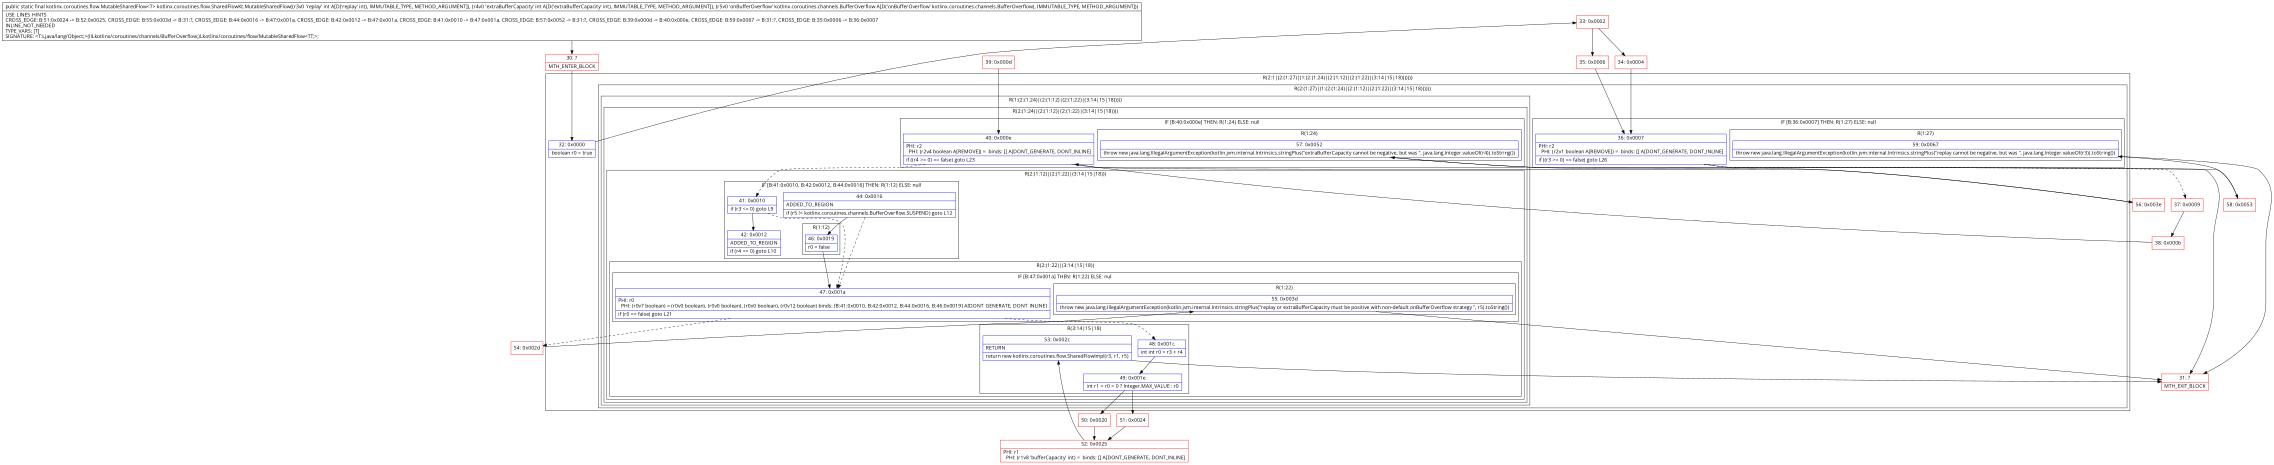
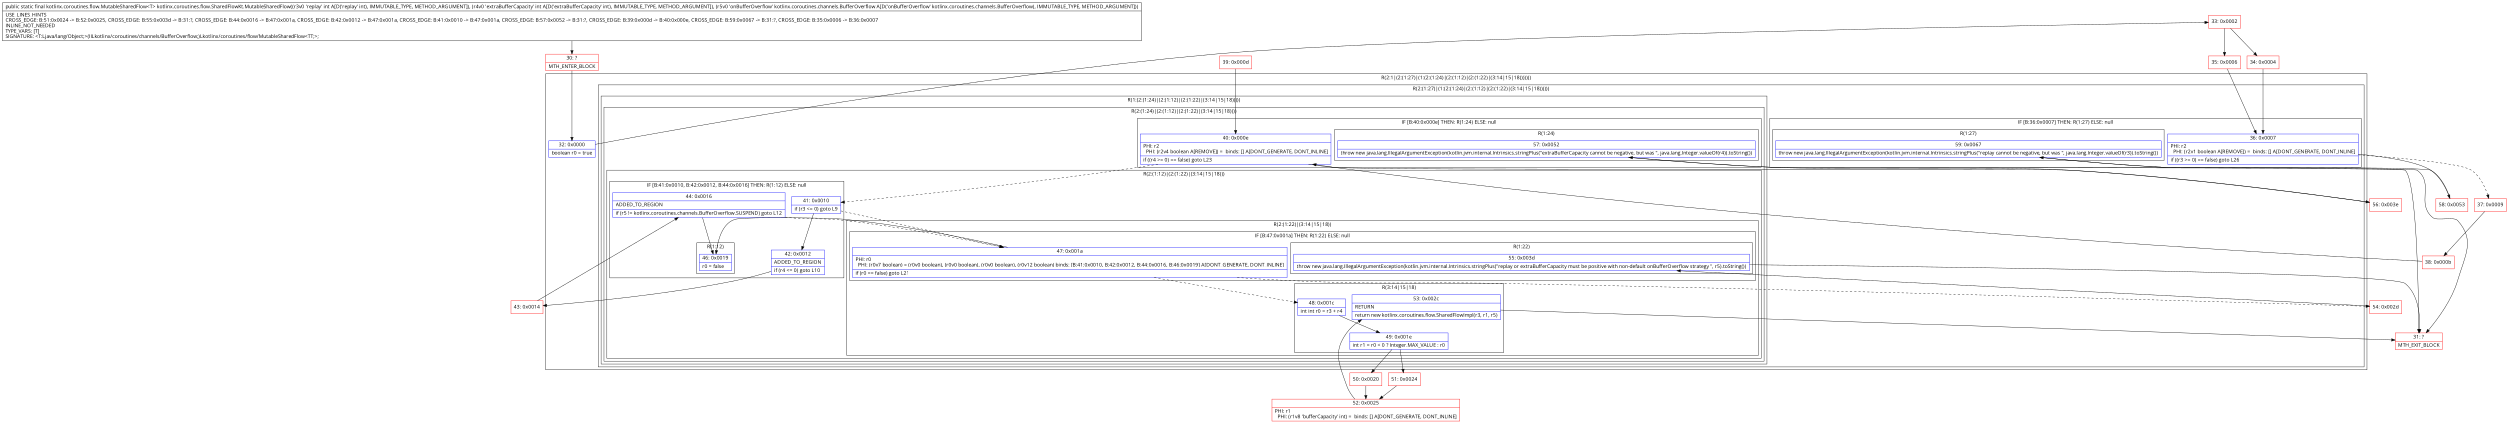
  digraph {
    fontname="Open Sans"
    node [color=red fontname="Open Sans" shape=record]
    edge [fontname="Open Sans"]
    n1 [color=blue label="{59\:\ 0x0067|throw new java.lang.IllegalArgumentException(kotlin.jvm.internal.Intrinsics.stringPlus(\"replay cannot be negative, but was \", java.lang.Integer.valueOf(r3)).toString())\l}"]
    n2 [color=blue label="{36\:\ 0x0007|PHI: r2 \l  PHI: (r2v1 boolean A[REMOVE]) =  binds: [] A[DONT_GENERATE, DONT_INLINE]\l|if ((r3 \>= 0) == false) goto L26\l}"]
    n3 [color=blue label="{57\:\ 0x0052|throw new java.lang.IllegalArgumentException(kotlin.jvm.internal.Intrinsics.stringPlus(\"extraBufferCapacity cannot be negative, but was \", java.lang.Integer.valueOf(r4)).toString())\l}"]
    n4 [color=blue label="{40\:\ 0x000e|PHI: r2 \l  PHI: (r2v4 boolean A[REMOVE]) =  binds: [] A[DONT_GENERATE, DONT_INLINE]\l|if ((r4 \>= 0) == false) goto L23\l}"]
    n5 [color=blue label="{46\:\ 0x0019|r0 = false\l}"]
    n6 [color=blue label="{41\:\ 0x0010|if (r3 \<= 0) goto L9\l}"]
    n7 [color=blue label="{42\:\ 0x0012|ADDED_TO_REGION\l|if (r4 \<= 0) goto L10\l}"]
    n8 [color=blue label="{44\:\ 0x0016|ADDED_TO_REGION\l|if (r5 != kotlinx.coroutines.channels.BufferOverflow.SUSPEND) goto L12\l}"]
    n9 [color=blue label="{55\:\ 0x003d|throw new java.lang.IllegalArgumentException(kotlin.jvm.internal.Intrinsics.stringPlus(\"replay or extraBufferCapacity must be positive with non\-default onBufferOverflow strategy \", r5).toString())\l}"]
    n10 [color=blue label="{47\:\ 0x001a|PHI: r0 \l  PHI: (r0v7 boolean) = (r0v0 boolean), (r0v0 boolean), (r0v0 boolean), (r0v12 boolean) binds: [B:41:0x0010, B:42:0x0012, B:44:0x0016, B:46:0x0019] A[DONT_GENERATE, DONT_INLINE]\l|if (r0 == false) goto L21\l}"]
    n11 [color=blue label="{48\:\ 0x001c|int int r0 = r3 + r4\l}"]
    n12 [color=blue label="{49\:\ 0x001e|int r1 = r0 \< 0 ? Integer.MAX_VALUE : r0\l}"]
    n13 [color=blue label="{53\:\ 0x002c|RETURN\l|return new kotlinx.coroutines.flow.SharedFlowImpl(r3, r1, r5)\l}"]
    n14 [color=blue label="{32\:\ 0x0000|boolean r0 = true\l}"]
    n15 [label="{31\:\ ?|MTH_EXIT_BLOCK\l}"]
    n16 [label="{37\:\ 0x0009}"]
    n17 [label="{58\:\ 0x0053}"]
    n18 [label="{56\:\ 0x003e}"]
+   n19 [label="{43\:\ 0x0014}"]
    n20 [label="{54\:\ 0x002d}"]
    n21 [label="{50\:\ 0x0020}"]
    n22 [label="{51\:\ 0x0024}"]
    n23 [label="{33\:\ 0x0002}"]
    n24 [label="{34\:\ 0x0004}"]
    n25 [label="{35\:\ 0x0006}"]
    n26 [label="{38\:\ 0x000b}"]
    n27 [label="{52\:\ 0x0025|PHI: r1 \l  PHI: (r1v8 'bufferCapacity' int) =  binds: [] A[DONT_GENERATE, DONT_INLINE]\l}"]
    n28 [label="{30\:\ ?|MTH_ENTER_BLOCK\l}"]
    n29 [label="{39\:\ 0x000d}"]
    n30 [label="{public static final kotlinx.coroutines.flow.MutableSharedFlow\<T\> kotlinx.coroutines.flow.SharedFlowKt.MutableSharedFlow((r3v0 'replay' int A[D('replay' int), IMMUTABLE_TYPE, METHOD_ARGUMENT]), (r4v0 'extraBufferCapacity' int A[D('extraBufferCapacity' int), IMMUTABLE_TYPE, METHOD_ARGUMENT]), (r5v0 'onBufferOverflow' kotlinx.coroutines.channels.BufferOverflow A[D('onBufferOverflow' kotlinx.coroutines.channels.BufferOverflow), IMMUTABLE_TYPE, METHOD_ARGUMENT]))  | USE_LINES_HINTS\lCROSS_EDGE: B:51:0x0024 \-\> B:52:0x0025, CROSS_EDGE: B:55:0x003d \-\> B:31:?, CROSS_EDGE: B:44:0x0016 \-\> B:47:0x001a, CROSS_EDGE: B:42:0x0012 \-\> B:47:0x001a, CROSS_EDGE: B:41:0x0010 \-\> B:47:0x001a, CROSS_EDGE: B:57:0x0052 \-\> B:31:?, CROSS_EDGE: B:39:0x000d \-\> B:40:0x000e, CROSS_EDGE: B:59:0x0067 \-\> B:31:?, CROSS_EDGE: B:35:0x0006 \-\> B:36:0x0007\lINLINE_NOT_NEEDED\lTYPE_VARS: [T]\lSIGNATURE: \<T:Ljava\/lang\/Object;\>(IILkotlinx\/coroutines\/channels\/BufferOverflow;)Lkotlinx\/coroutines\/flow\/MutableSharedFlow\<TT;\>;\l}" color=""]
    subgraph cluster_1 {
      label="R(2:1|(2:(1:27)|(1:(2:(1:24)|(2:(1:12)|(2:(1:22)|(3:14|15|18)))))))"
      n14
      subgraph cluster_2 {
        label="R(2:(1:27)|(1:(2:(1:24)|(2:(1:12)|(2:(1:22)|(3:14|15|18))))))"
        subgraph cluster_3 {
          label="IF [B:36:0x0007] THEN: R(1:27) ELSE: null"
          n2
          subgraph cluster_4 {
            label="R(1:27)"
            n1
          }
        }
        subgraph cluster_5 {
          label="R(1:(2:(1:24)|(2:(1:12)|(2:(1:22)|(3:14|15|18)))))"
          subgraph cluster_6 {
            label="R(2:(1:24)|(2:(1:12)|(2:(1:22)|(3:14|15|18))))"
            subgraph cluster_7 {
              label="IF [B:40:0x000e] THEN: R(1:24) ELSE: null"
              n4
              subgraph cluster_8 {
                label="R(1:24)"
                n3
              }
            }
            subgraph cluster_9 {
              label="R(2:(1:12)|(2:(1:22)|(3:14|15|18)))"
              subgraph cluster_10 {
                label="IF [B:41:0x0010, B:42:0x0012, B:44:0x0016] THEN: R(1:12) ELSE: null"
                n6
                n7
                n8
                subgraph cluster_11 {
                  label="R(1:12)"
                  n5
                }
              }
              subgraph cluster_12 {
                label="R(2:(1:22)|(3:14|15|18))"
                subgraph cluster_13 {
                  label="IF [B:47:0x001a] THEN: R(1:22) ELSE: null"
                  n10
                  subgraph cluster_14 {
                    label="R(1:22)"
                    n9
                  }
                }
                subgraph cluster_15 {
                  label="R(3:14|15|18)"
                  n11
                  n12
                  n13
                }
              }
            }
          }
        }
      }
    }
    n1 -> n15
    n2 -> n16 [style=dashed]
    n2 -> n17
    n3 -> n15
    n4 -> n6 [style=dashed]
    n4 -> n18
-   n5 -> n10
+   n10 -> n5
    n6 -> n7
    n6 -> n10 [style=dashed]
+   n7 -> n19
    n8 -> n5
    n8 -> n10 [style=dashed]
    n9 -> n15
    n10 -> n11 [style=dashed]
    n10 -> n20 [style=dashed]
    n11 -> n12
    n12 -> n21
    n12 -> n22
    n13 -> n15
    n14 -> n23
    n16 -> n26
    n17 -> n1
    n18 -> n3
+   n19 -> n8
    n20 -> n9
    n21 -> n27
    n22 -> n27
    n23 -> n24
    n23 -> n25
    n24 -> n2
    n25 -> n2
    n26 -> n4
    n27 -> n13
    n28 -> n14
    n29 -> n4
    n30 -> n28
  }
